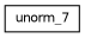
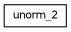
  digraph {
    rankdir=LR
-   n1 [color=black fillcolor=white fontname=Helvetica fontsize=10 height=0.2 label=unorm_7 shape=record style=filled width=0.4]
+   n1 [color=black fillcolor=white fontname=Helvetica fontsize=10 height=0.2 label=unorm_2 shape=record style=filled width=0.4]
  }
